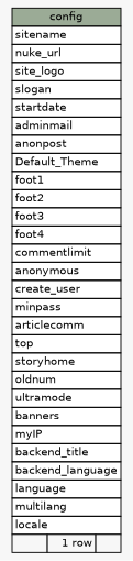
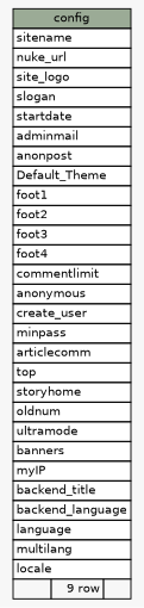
  digraph {
    bgcolor="#f7f7f7"
    fontname=Helvetica
    fontsize=11
    nodesep=0.18
    rankdir=RL
    ranksep=0.46
-   n1 [fontname=Helvetica fontsize=11 label=<     <TABLE BORDER="0" CELLBORDER="1" CELLSPACING="0" BGCOLOR="#ffffff">       <TR><TD COLSPAN="3" BGCOLOR="#9bab96" ALIGN="CENTER">config</TD></TR>       <TR><TD PORT="sitename" COLSPAN="3" ALIGN="LEFT">sitename</TD></TR>       <TR><TD PORT="nuke_url" COLSPAN="3" ALIGN="LEFT">nuke_url</TD></TR>       <TR><TD PORT="site_logo" COLSPAN="3" ALIGN="LEFT">site_logo</TD></TR>       <TR><TD PORT="slogan" COLSPAN="3" ALIGN="LEFT">slogan</TD></TR>       <TR><TD PORT="startdate" COLSPAN="3" ALIGN="LEFT">startdate</TD></TR>       <TR><TD PORT="adminmail" COLSPAN="3" ALIGN="LEFT">adminmail</TD></TR>       <TR><TD PORT="anonpost" COLSPAN="3" ALIGN="LEFT">anonpost</TD></TR>       <TR><TD PORT="Default_Theme" COLSPAN="3" ALIGN="LEFT">Default_Theme</TD></TR>       <TR><TD PORT="foot1" COLSPAN="3" ALIGN="LEFT">foot1</TD></TR>       <TR><TD PORT="foot2" COLSPAN="3" ALIGN="LEFT">foot2</TD></TR>       <TR><TD PORT="foot3" COLSPAN="3" ALIGN="LEFT">foot3</TD></TR>       <TR><TD PORT="foot4" COLSPAN="3" ALIGN="LEFT">foot4</TD></TR>       <TR><TD PORT="commentlimit" COLSPAN="3" ALIGN="LEFT">commentlimit</TD></TR>       <TR><TD PORT="anonymous" COLSPAN="3" ALIGN="LEFT">anonymous</TD></TR>       <TR><TD PORT="create_user" COLSPAN="3" ALIGN="LEFT">create_user</TD></TR>       <TR><TD PORT="minpass" COLSPAN="3" ALIGN="LEFT">minpass</TD></TR>       <TR><TD PORT="articlecomm" COLSPAN="3" ALIGN="LEFT">articlecomm</TD></TR>       <TR><TD PORT="top" COLSPAN="3" ALIGN="LEFT">top</TD></TR>       <TR><TD PORT="storyhome" COLSPAN="3" ALIGN="LEFT">storyhome</TD></TR>       <TR><TD PORT="oldnum" COLSPAN="3" ALIGN="LEFT">oldnum</TD></TR>       <TR><TD PORT="ultramode" COLSPAN="3" ALIGN="LEFT">ultramode</TD></TR>       <TR><TD PORT="banners" COLSPAN="3" ALIGN="LEFT">banners</TD></TR>       <TR><TD PORT="myIP" COLSPAN="3" ALIGN="LEFT">myIP</TD></TR>       <TR><TD PORT="backend_title" COLSPAN="3" ALIGN="LEFT">backend_title</TD></TR>       <TR><TD PORT="backend_language" COLSPAN="3" ALIGN="LEFT">backend_language</TD></TR>       <TR><TD PORT="language" COLSPAN="3" ALIGN="LEFT">language</TD></TR>       <TR><TD PORT="multilang" COLSPAN="3" ALIGN="LEFT">multilang</TD></TR>       <TR><TD PORT="locale" COLSPAN="3" ALIGN="LEFT">locale</TD></TR>       <TR><TD ALIGN="LEFT" BGCOLOR="#f7f7f7">  </TD><TD ALIGN="RIGHT" BGCOLOR="#f7f7f7">1 row</TD><TD ALIGN="RIGHT" BGCOLOR="#f7f7f7">  </TD></TR>     </TABLE>> shape=plaintext]
+   n1 [fontname=Helvetica fontsize=11 label=<     <TABLE BORDER="0" CELLBORDER="1" CELLSPACING="0" BGCOLOR="#ffffff">       <TR><TD COLSPAN="3" BGCOLOR="#9bab96" ALIGN="CENTER">config</TD></TR>       <TR><TD PORT="sitename" COLSPAN="3" ALIGN="LEFT">sitename</TD></TR>       <TR><TD PORT="nuke_url" COLSPAN="3" ALIGN="LEFT">nuke_url</TD></TR>       <TR><TD PORT="site_logo" COLSPAN="3" ALIGN="LEFT">site_logo</TD></TR>       <TR><TD PORT="slogan" COLSPAN="3" ALIGN="LEFT">slogan</TD></TR>       <TR><TD PORT="startdate" COLSPAN="3" ALIGN="LEFT">startdate</TD></TR>       <TR><TD PORT="adminmail" COLSPAN="3" ALIGN="LEFT">adminmail</TD></TR>       <TR><TD PORT="anonpost" COLSPAN="3" ALIGN="LEFT">anonpost</TD></TR>       <TR><TD PORT="Default_Theme" COLSPAN="3" ALIGN="LEFT">Default_Theme</TD></TR>       <TR><TD PORT="foot1" COLSPAN="3" ALIGN="LEFT">foot1</TD></TR>       <TR><TD PORT="foot2" COLSPAN="3" ALIGN="LEFT">foot2</TD></TR>       <TR><TD PORT="foot3" COLSPAN="3" ALIGN="LEFT">foot3</TD></TR>       <TR><TD PORT="foot4" COLSPAN="3" ALIGN="LEFT">foot4</TD></TR>       <TR><TD PORT="commentlimit" COLSPAN="3" ALIGN="LEFT">commentlimit</TD></TR>       <TR><TD PORT="anonymous" COLSPAN="3" ALIGN="LEFT">anonymous</TD></TR>       <TR><TD PORT="create_user" COLSPAN="3" ALIGN="LEFT">create_user</TD></TR>       <TR><TD PORT="minpass" COLSPAN="3" ALIGN="LEFT">minpass</TD></TR>       <TR><TD PORT="articlecomm" COLSPAN="3" ALIGN="LEFT">articlecomm</TD></TR>       <TR><TD PORT="top" COLSPAN="3" ALIGN="LEFT">top</TD></TR>       <TR><TD PORT="storyhome" COLSPAN="3" ALIGN="LEFT">storyhome</TD></TR>       <TR><TD PORT="oldnum" COLSPAN="3" ALIGN="LEFT">oldnum</TD></TR>       <TR><TD PORT="ultramode" COLSPAN="3" ALIGN="LEFT">ultramode</TD></TR>       <TR><TD PORT="banners" COLSPAN="3" ALIGN="LEFT">banners</TD></TR>       <TR><TD PORT="myIP" COLSPAN="3" ALIGN="LEFT">myIP</TD></TR>       <TR><TD PORT="backend_title" COLSPAN="3" ALIGN="LEFT">backend_title</TD></TR>       <TR><TD PORT="backend_language" COLSPAN="3" ALIGN="LEFT">backend_language</TD></TR>       <TR><TD PORT="language" COLSPAN="3" ALIGN="LEFT">language</TD></TR>       <TR><TD PORT="multilang" COLSPAN="3" ALIGN="LEFT">multilang</TD></TR>       <TR><TD PORT="locale" COLSPAN="3" ALIGN="LEFT">locale</TD></TR>       <TR><TD ALIGN="LEFT" BGCOLOR="#f7f7f7">  </TD><TD ALIGN="RIGHT" BGCOLOR="#f7f7f7">9 row</TD><TD ALIGN="RIGHT" BGCOLOR="#f7f7f7">  </TD></TR>     </TABLE>> shape=plaintext]
  }
